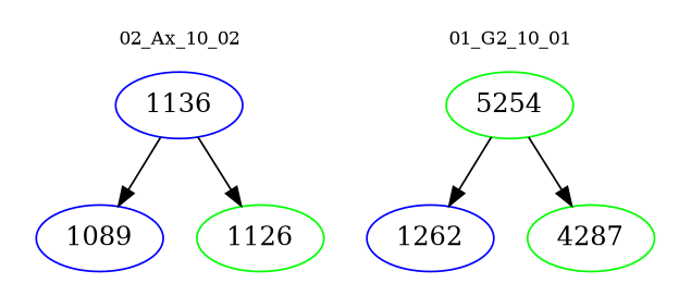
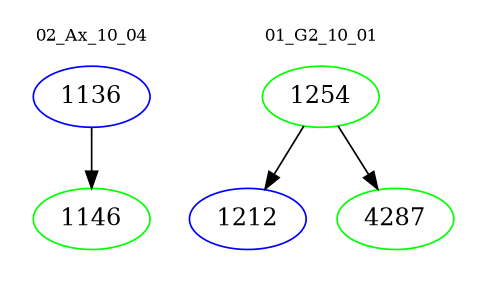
  digraph {
    node [color=blue]
    edge [color=black]
    n1 [label=1136]
-   n2 [label=1089]
-   n3 [color=green label=1126]
-   n4 [color=green label=5254]
-   n5 [label=1262]
+   n3 [color=green label=1146]
+   n4 [color=green label=1254]
+   n5 [label=1212]
    n6 [color=green label=4287]
    subgraph cluster_1 {
      color=white
      fontsize=10
-     label="02_Ax_10_02"
+     label="02_Ax_10_04"
      n1
-     n2
      n3
    }
    subgraph cluster_2 {
      color=white
      fontsize=10
      label="01_G2_10_01"
      n4
      n5
      n6
    }
-   n1 -> n2
    n1 -> n3
    n4 -> n5
    n4 -> n6
  }
